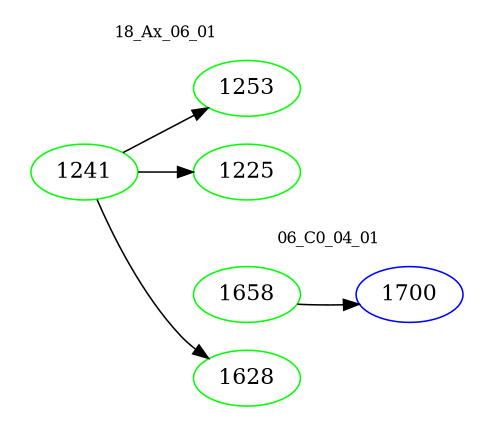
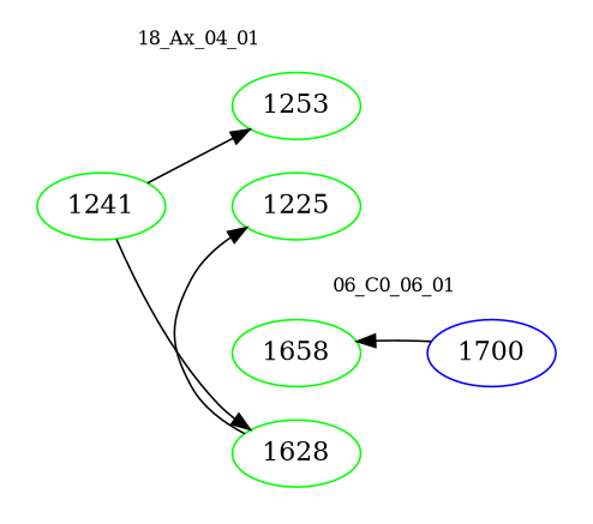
  digraph {
    rankdir=LR
    node [color=green]
    edge [color=black]
    n1 [label=1241]
    n2 [label=1225]
    n3 [label=1253]
    n4 [label=1658]
    n5 [label=1628]
    n6 [color=blue label=1700]
    subgraph cluster_1 {
      color=white
      fontsize=10
-     label="18_Ax_06_01"
+     label="18_Ax_04_01"
      n1
      n2
      n3
    }
    subgraph cluster_2 {
      color=white
      fontsize=10
-     label="06_C0_04_01"
+     label="06_C0_06_01"
      n4
      n5
      n6
    }
-   n1 -> n2
+   n5 -> n2
    n1 -> n3
    n1 -> n5
-   n4 -> n6
+   n6 -> n4
  }
